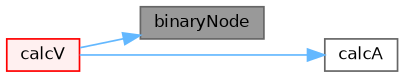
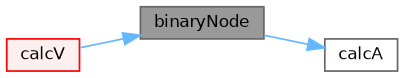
  digraph {
    rankdir=LR
    node [fontname=Helvetica fontsize=10 shape=box style=filled]
    edge [color=steelblue1 fontname=Helvetica fontsize=10 labelfontname=Helvetica labelfontsize=10 style=solid]
    n1 [color=gray40 fillcolor=grey60 fontcolor=black height=0.2 label=binaryNode width=0.4]
    n2 [color=grey40 fillcolor=white height=0.2 label=calcA width=0.4]
    n3 [color=red fillcolor="#FFF0F0" height=0.2 label=calcV width=0.4]
-   n3 -> n2
+   n1 -> n2
    n3 -> n1
  }
